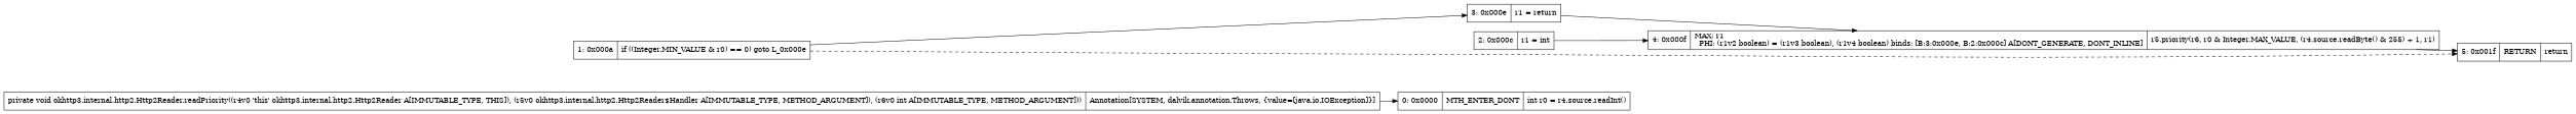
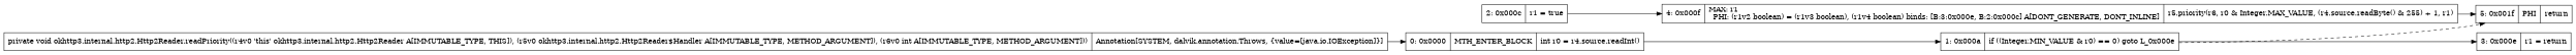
  digraph {
    rankdir=LR
    node [shape=record]
-   n1 [label="{0\:\ 0x0000|MTH_ENTER_DONT\l|int r0 = r4.source.readInt()\l}"]
+   n1 [label="{0\:\ 0x0000|MTH_ENTER_BLOCK\l|int r0 = r4.source.readInt()\l}"]
    n2 [label="{1\:\ 0x000a|if ((Integer.MIN_VALUE & r0) == 0) goto L_0x000e\l}"]
    n3 [label="{3\:\ 0x000e|r1 = return\l}"]
-   n4 [label="{5\:\ 0x001f|RETURN\l|return\l}"]
-   n5 [label="{2\:\ 0x000c|r1 = int\l}"]
+   n4 [label="{5\:\ 0x001f|PHI\l|return\l}"]
+   n5 [label="{2\:\ 0x000c|r1 = true\l}"]
    n6 [label="{4\:\ 0x000f|MAX: r1 \l  PHI: (r1v2 boolean) = (r1v3 boolean), (r1v4 boolean) binds: [B:3:0x000e, B:2:0x000c] A[DONT_GENERATE, DONT_INLINE]\l|r5.priority(r6, r0 & Integer.MAX_VALUE, (r4.source.readByte() & 255) + 1, r1)\l}"]
    n7 [label="{private void okhttp3.internal.http2.Http2Reader.readPriority((r4v0 'this' okhttp3.internal.http2.Http2Reader A[IMMUTABLE_TYPE, THIS]), (r5v0 okhttp3.internal.http2.Http2Reader$Handler A[IMMUTABLE_TYPE, METHOD_ARGUMENT]), (r6v0 int A[IMMUTABLE_TYPE, METHOD_ARGUMENT]))  | Annotation[SYSTEM, dalvik.annotation.Throws, \{value=[java.io.IOException]\}]\l}"]
+   n1 -> n2
    n2 -> n3
    n2 -> n4 [style=dashed]
-   n3 -> n6
    n5 -> n6
    n6 -> n4
    n7 -> n1
  }
